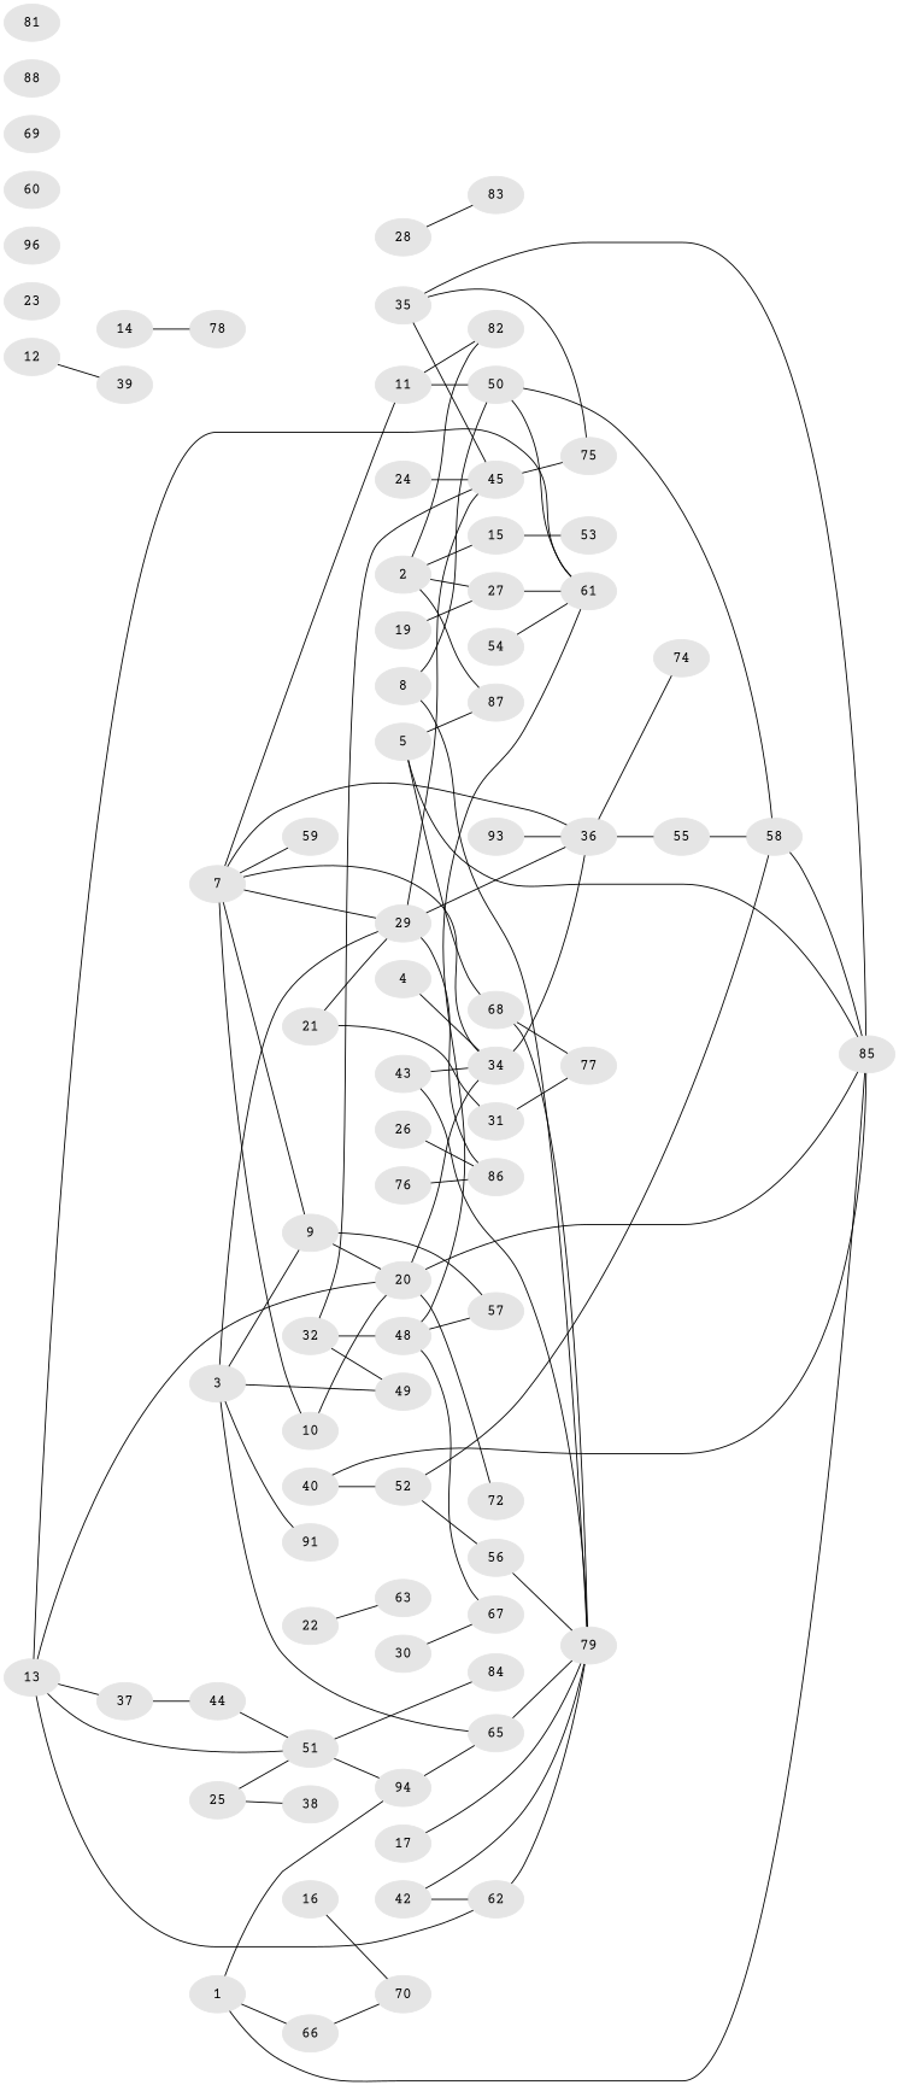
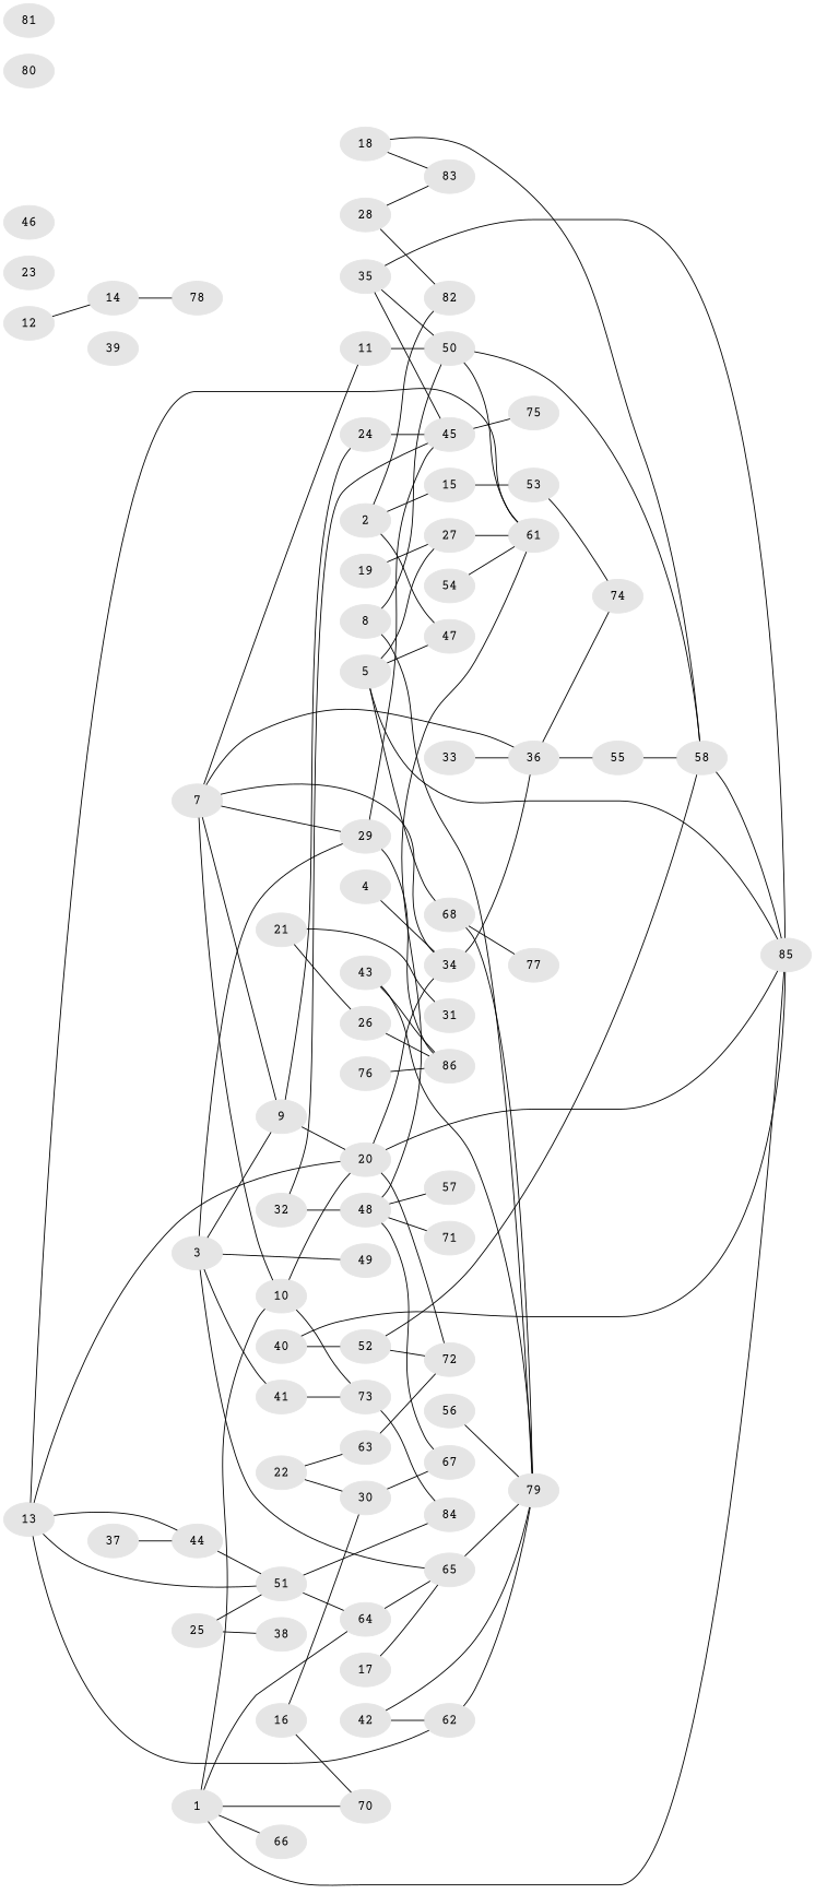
  graph {
    fontname="Courier Prime"
    rankdir=LR
    node [color=gray90 fontname="Courier Prime" style=filled]
    edge [fontname="Courier Prime"]
    1
    10
-   64 [label=94]
+   64
    66
    70
    85
    20
+   73
    65
    2
    15
-   47 [label=87]
+   47
    82
    53
    3
    9
    29
-   41 [label=91]
+   41
    49
    57
    36
    45
    86
    79
    4
    34
    5
    27
    68
    61
    77
    7
    11
-   59
    50
    55
    74
    8
    58
    72
    84
    75
    12
    14
    78
    13
    44
    51
    62
    16
    30
    67
    17
+   18
    83
    19
    21
    26
    31
    22
    63
    23
    24
    25
    38
    28
    32
    48
-   33 [label=93]
+   71
+   33
    35
    37
    39
    40
    52
    42
    43
-   46 [label=96]
+   46
    54
    56
-   60
-   69
    76
-   80 [label=88]
+   80
    81
+   1 -- 10
    1 -- 64
    1 -- 66
-   66 -- 70
+   1 -- 70
    1 -- 85
    10 -- 20
+   10 -- 73
    64 -- 65
    20 -- 85
    20 -- 34
    20 -- 72
+   73 -- 84
    65 -- 79
    2 -- 15
    2 -- 47
    2 -- 82
    15 -- 53
+   53 -- 74
    3 -- 65
    3 -- 9
    3 -- 29
    3 -- 41
    3 -- 49
    9 -- 20
-   9 -- 57
-   29 -- 36
+   9 -- 24
    29 -- 45
    29 -- 86
+   41 -- 73
    36 -- 55
    36 -- 74
    45 -- 75
    4 -- 34
    34 -- 36
    5 -- 85
    5 -- 47
-   2 -- 27
+   5 -- 27
    5 -- 68
    27 -- 61
    68 -- 79
    68 -- 77
    7 -- 10
    7 -- 9
    7 -- 29
    7 -- 36
    7 -- 34
    7 -- 11
-   7 -- 59
    11 -- 50
    50 -- 61
    50 -- 58
    55 -- 58
    8 -- 79
    8 -- 50
    58 -- 85
-   12 -- 39
+   12 -- 14
    14 -- 78
    13 -- 20
    13 -- 61
-   13 -- 37
+   13 -- 44
    13 -- 51
    13 -- 62
    44 -- 51
    51 -- 64
    51 -- 84
    62 -- 79
    16 -- 70
+   16 -- 30
    30 -- 67
-   17 -- 79
+   17 -- 65
+   18 -- 58
+   18 -- 83
    19 -- 27
-   21 -- 29
+   21 -- 26
    21 -- 31
    26 -- 86
-   31 -- 77
+   22 -- 30
    22 -- 63
+   63 -- 72
    24 -- 45
    25 -- 51
    25 -- 38
-   11 -- 82
+   28 -- 82
    28 -- 83
-   32 -- 49
    32 -- 45
    32 -- 48
    48 -- 57
    48 -- 61
    48 -- 67
+   48 -- 71
    33 -- 36
    35 -- 85
    35 -- 45
-   35 -- 75
+   35 -- 50
    37 -- 44
    40 -- 85
    40 -- 52
    52 -- 58
-   52 -- 56
+   52 -- 72
    42 -- 79
    42 -- 62
-   43 -- 34
+   43 -- 86
    43 -- 79
    54 -- 61
    56 -- 79
    76 -- 86
  }
